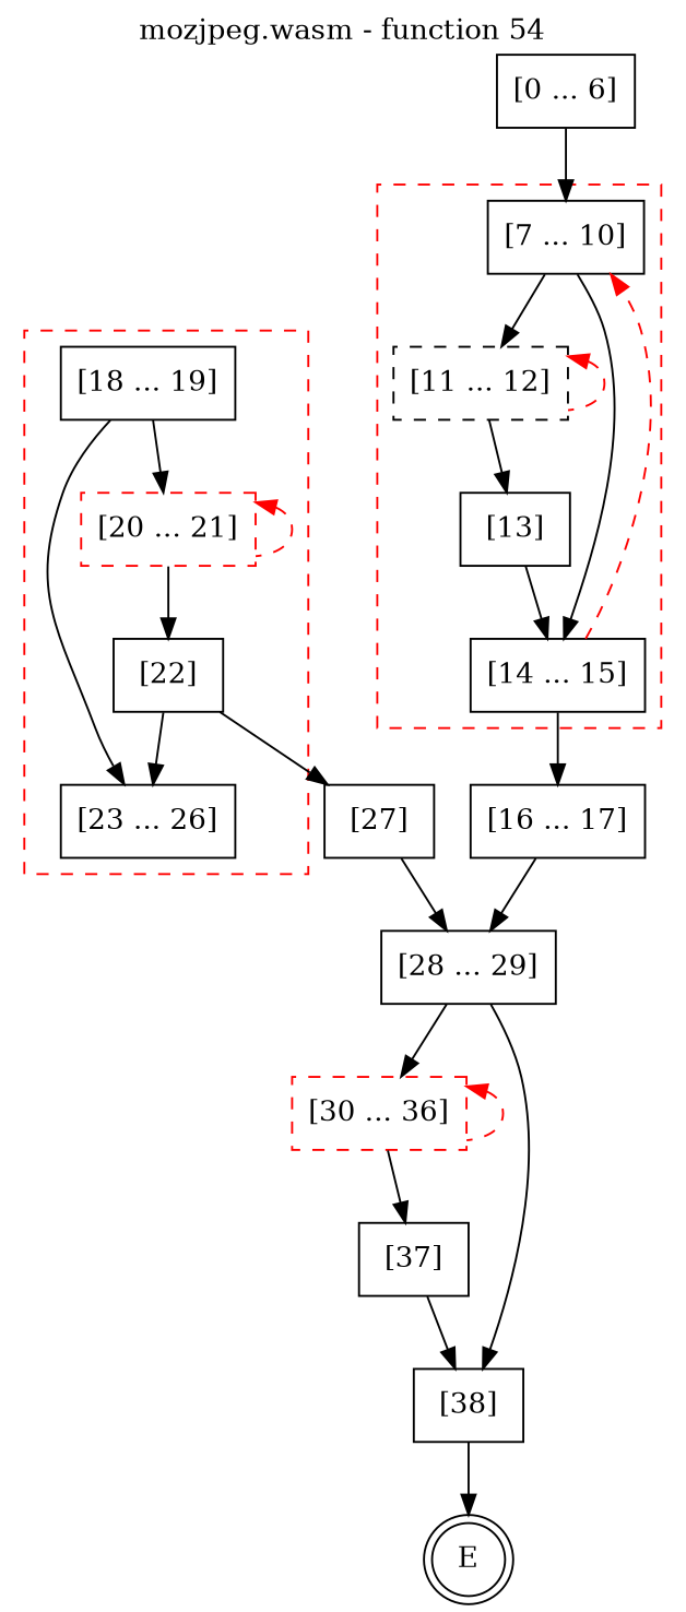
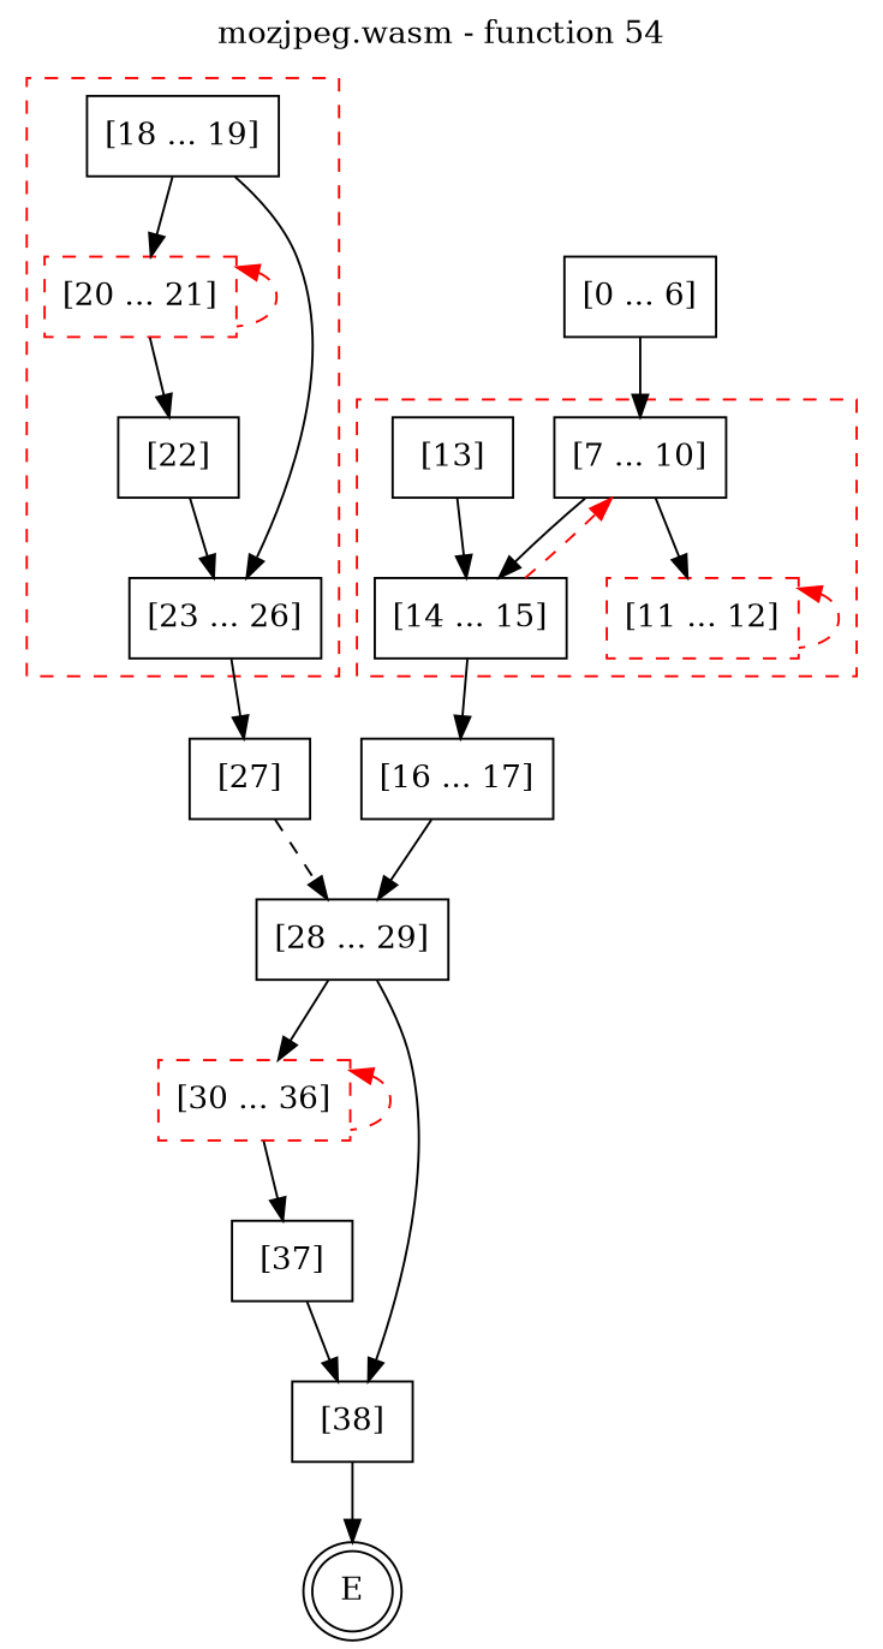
  digraph {
    label="mozjpeg.wasm - function 54"
    labelfontcolor=black
    labelfontname=Helvetica
    labelfontsize=16
    labelloc=t
    node [color=black shape=box style=solid]
    n1 [label="[7 ... 10]"]
-   n2 [label="[11 ... 12]" style=dashed]
+   n2 [color=red label="[11 ... 12]" style=dashed]
    n3 [label="[13]"]
    n4 [label="[14 ... 15]"]
    n5 [label="[18 ... 19]"]
    n6 [color=red label="[20 ... 21]" style=dashed]
    n7 [label="[22]"]
    n8 [label="[23 ... 26]"]
    n9 [label="[16 ... 17]"]
    n10 [label="[27]"]
    E [shape=doublecircle color="" style=""]
    n12 [label="[0 ... 6]"]
    n13 [label="[28 ... 29]"]
    n14 [color=red label="[30 ... 36]" style=dashed]
    n15 [label="[38]"]
    n16 [label="[37]"]
    subgraph cluster_1 {
      color=red
      label=""
      style=dashed
      n1
      n2
      n3
      n4
    }
    subgraph cluster_2 {
      color=red
      label=""
      style=dashed
      n5
      n6
      n7
      n8
    }
    n1 -> n2
    n1 -> n4
    n2 -> n2 [color=red dir=back style=dashed]
-   n2 -> n3
    n3 -> n4
    n4 -> n1 [color=red style=dashed]
    n4 -> n9
    n5 -> n6
    n5 -> n8
    n6 -> n6 [color=red dir=back style=dashed]
    n6 -> n7
    n7 -> n8
-   n7 -> n10
+   n8 -> n10
    n9 -> n13
-   n10 -> n13
+   n10 -> n13 [style=dashed]
    n12 -> n1
    n13 -> n14
    n13 -> n15
    n14 -> n14 [color=red dir=back style=dashed]
    n14 -> n16
    n15 -> E
    n16 -> n15
  }
